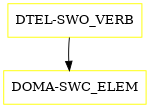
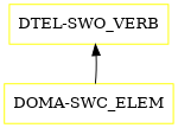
  digraph {
    node [color=yellow shape=box]
    "DTEL-SWO_VERB"
    "DOMA-SWC_ELEM"
-   "DTEL-SWO_VERB" -> "DOMA-SWC_ELEM"
+   "DOMA-SWC_ELEM" -> "DTEL-SWO_VERB"
  }
